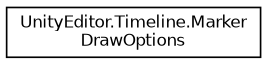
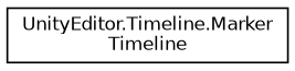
  digraph {
    rankdir=TB
-   n1 [color=black fillcolor=white fontname=Helvetica fontsize=10 height=0.2 label="UnityEditor.Timeline.Marker\lDrawOptions" shape=record style=filled width=0.4]
+   n1 [color=black fillcolor=white fontname=Helvetica fontsize=10 height=0.2 label="UnityEditor.Timeline.Marker\lTimeline" shape=record style=filled width=0.4]
  }
